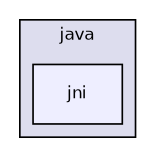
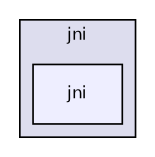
  digraph {
    compound=true
    n1 [fillcolor="#eeeeff" fontname=Helvetica fontsize=10 label=jni pencolor=black shape=box style=filled]
    subgraph cluster_1 {
      bgcolor="#ddddee"
      fontname=Helvetica
      fontsize=10
-     label=java
+     label=jni
      pencolor=black
      n1
    }
  }
